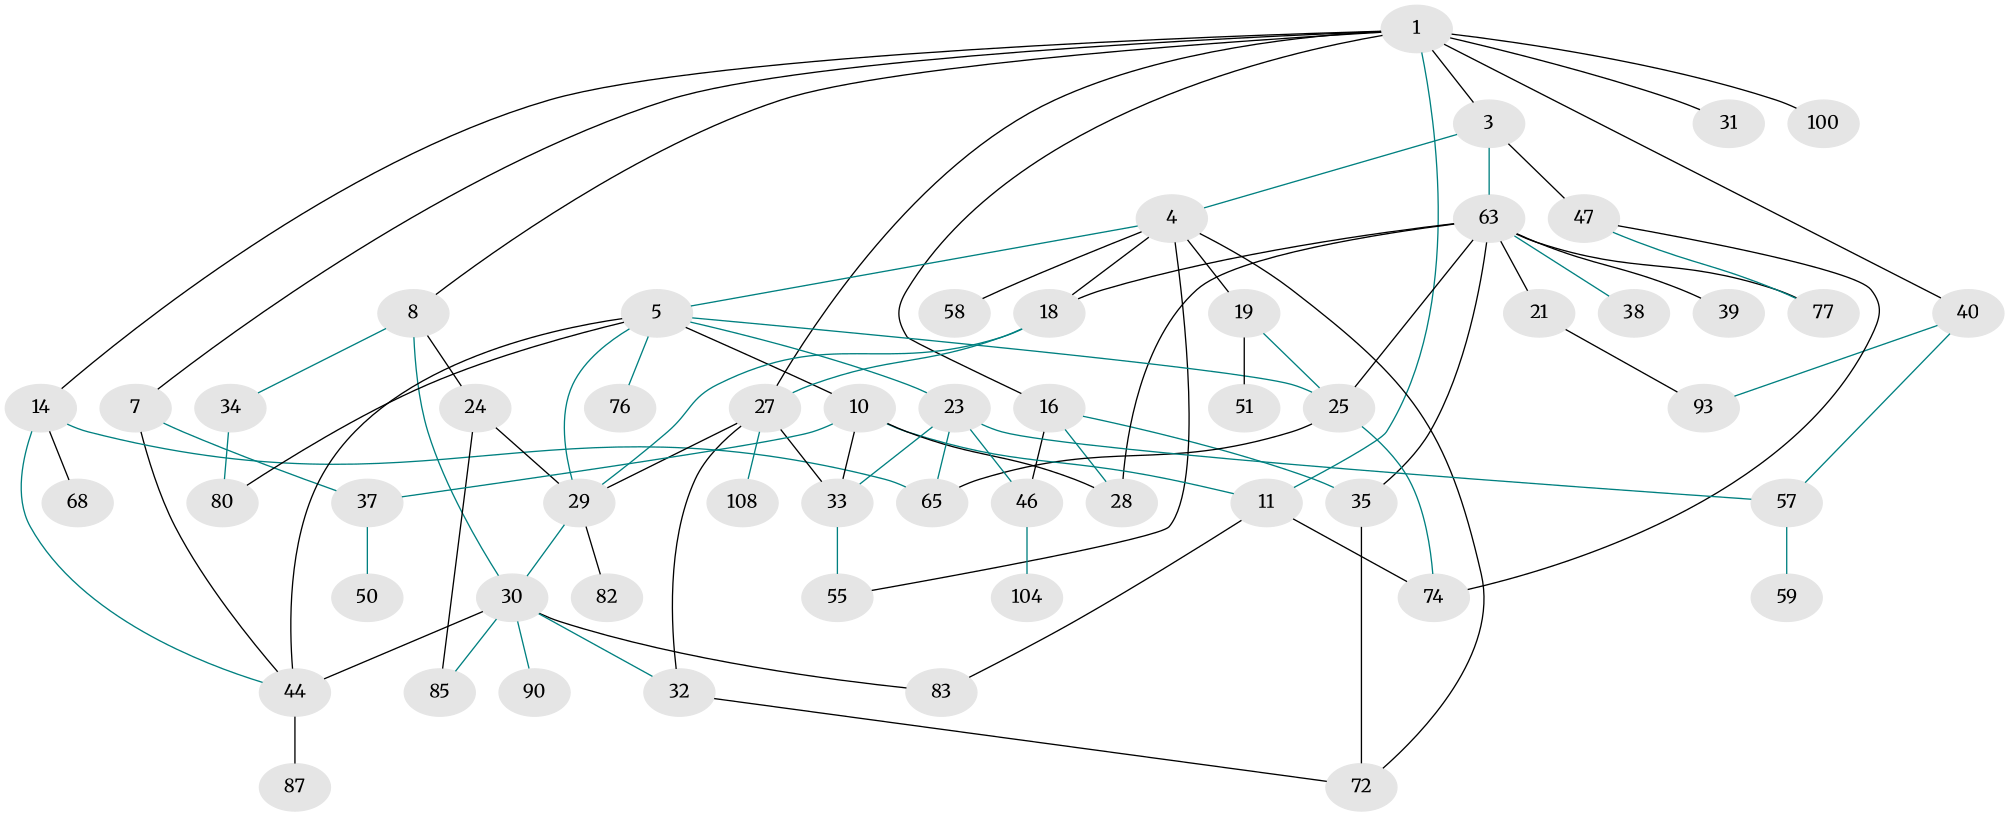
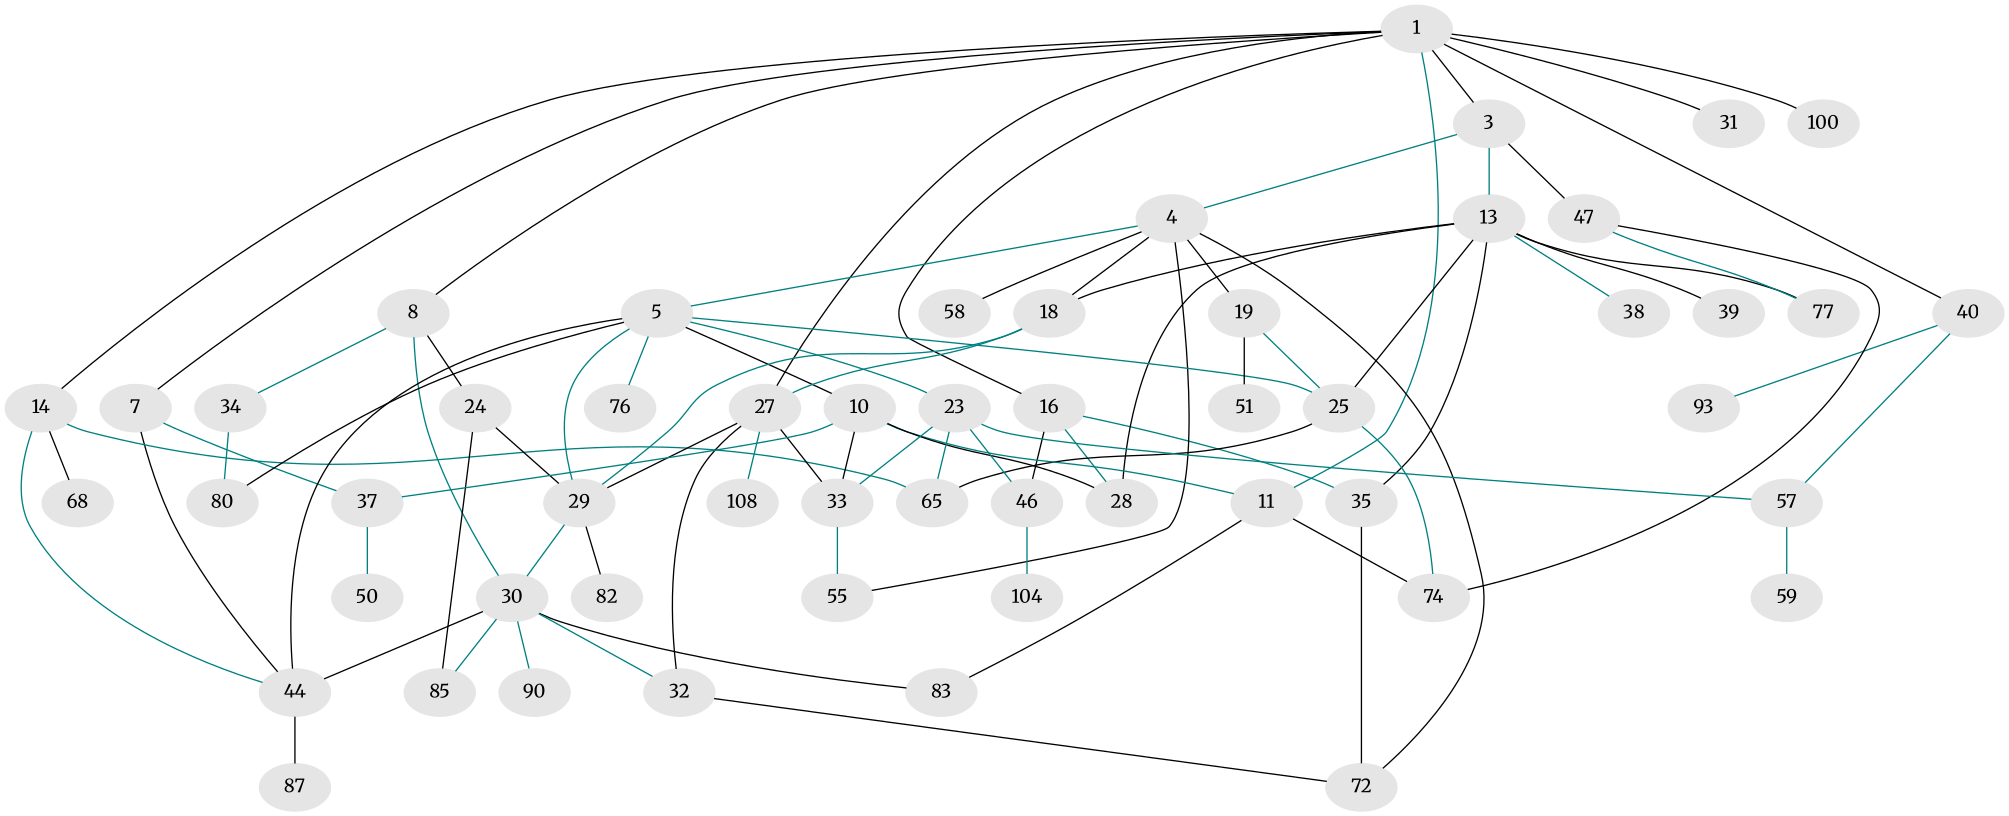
  graph {
    fontname=Merriweather
    node [color=gray90 fontname=Merriweather style=filled]
    edge [color=black fontname=Merriweather]
    1 [super="+42+2"]
    3
    7 [super="+15"]
    8 [super="+9"]
    11 [super="+70"]
    14 [super="+54+81"]
    16
    27 [super="+64+60+53"]
    31
    40 [super="+48"]
    100
    4 [super="+95+12"]
-   13 [super="+22+63+20" label=63]
+   13 [super="+22+63+20"]
    47
    44 [super="+79"]
    37 [super="+105"]
    24 [super="+89+103"]
    30 [super="+49"]
    34
    74
    83
    68
    65
    28
    35 [super="+41"]
    46 [super="+78"]
    29 [super="+97"]
    33 [super="+94+88+66"]
    32
    108
    93
    57
    5 [super="+6"]
    18
    19 [super="+36"]
    55 [super="+56+62"]
    58
    72
    25 [super="+26+101"]
-   21
    38
    39
    77 [super="+84"]
    10 [super="+43"]
    23
    76
    80
    51
    82
    87
    50 [super="+67"]
    85
    90
    104
    59
    1 -- 3 [weight=2]
    1 -- 7
    1 -- 8
    1 -- 11 [color=teal]
    1 -- 14
    1 -- 16
    1 -- 27
    1 -- 31
    1 -- 40
    1 -- 100
    3 -- 4 [color=teal]
    3 -- 13 [color=teal]
    3 -- 47
    7 -- 44
    7 -- 37 [color=teal]
    8 -- 24
    8 -- 30 [color=teal]
    8 -- 34 [color=teal]
    11 -- 74
    11 -- 83
    14 -- 44 [color=teal]
    14 -- 68
    14 -- 65 [color=teal]
    16 -- 28 [color=teal]
    16 -- 35 [color=teal]
    16 -- 46
    27 -- 29
    27 -- 33
    27 -- 32
    27 -- 108 [color=teal]
    40 -- 93 [color=teal]
    40 -- 57 [color=teal]
    4 -- 5 [color=teal]
    4 -- 18
    4 -- 19
    4 -- 55
    4 -- 58
    4 -- 72
    13 -- 28
    13 -- 35
    13 -- 18
    13 -- 25
-   13 -- 21 [weight=2]
    13 -- 38 [color=teal]
    13 -- 39
    13 -- 77
    47 -- 74
    47 -- 77 [color=teal]
    44 -- 87
    37 -- 50 [color=teal]
    24 -- 29
    24 -- 85
    30 -- 44 [weight=2]
    30 -- 83
    30 -- 32 [color=teal]
    30 -- 85 [color=teal]
    30 -- 90 [color=teal]
    34 -- 80 [color=teal]
    35 -- 72
    46 -- 104 [color=teal]
    29 -- 30 [color=teal]
    29 -- 82
    33 -- 55 [color=teal weight=2]
    32 -- 72
    57 -- 59 [color=teal]
    5 -- 44
    5 -- 29 [color=teal]
    5 -- 25 [color=teal]
    5 -- 10
    5 -- 23 [color=teal]
    5 -- 76 [color=teal]
    5 -- 80
    18 -- 27 [color=teal]
    18 -- 29 [color=teal]
    19 -- 25 [color=teal]
    19 -- 51
    25 -- 74 [color=teal]
    25 -- 65
-   21 -- 93
    10 -- 11 [color=teal]
    10 -- 37 [color=teal]
    10 -- 28
    10 -- 33 [weight=2]
    23 -- 65 [color=teal]
    23 -- 46 [color=teal]
    23 -- 33 [color=teal]
    23 -- 57 [color=teal]
  }
